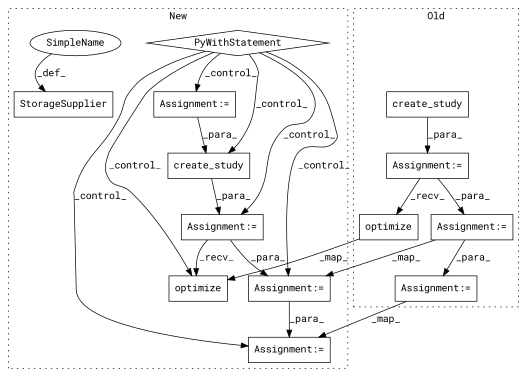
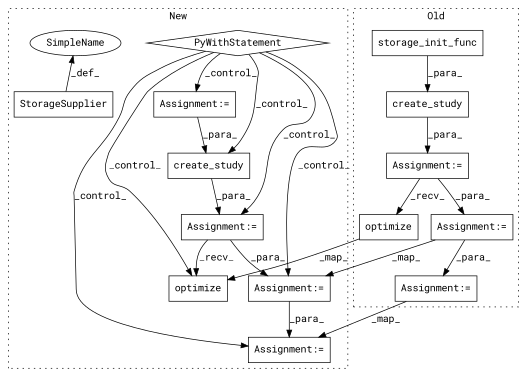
  digraph {
    fontname="Roboto Mono"
    node [a=7 fontname="Roboto Mono" l=1 shape=box]
    edge [fontname="Roboto Mono"]
    n1 [a=32 l="13,1" label=create_study s="3524,3556"]
    n2 [label="Assignment:=" s=3523]
    n3 [a=32 l="9,1" label=optimize s="3569,3589"]
+   n4 [a=32 l=19 label=storage_init_func s=3537]
    n5 [label="Assignment:=" s=3606]
    n6 [label="Assignment:=" s=3630]
    n7 [a=104 l="10,2" label=PyWithStatement s="3346,3385" shape=diamond]
    n8 [a=32 l="9,1" label=optimize s="3485,3505"]
    n9 [a=32 l="13,1" label=create_study s="3450,3470"]
    n10 [a=42 label=SimpleName shape=ellipse l=""]
    n11 [l=7 label="Assignment:=" s=3429]
    n12 [label="Assignment:=" s=3449]
    n13 [a=32 l="16,1" label=StorageSupplier s="3356,3384"]
    n14 [label="Assignment:=" s=3524]
    n15 [label="Assignment:=" s=3550]
    subgraph cluster_1 {
      label=Old
      style=dotted
      n1
      n2
      n3
+     n4
      n5
      n6
    }
    subgraph cluster_2 {
      label=New
      style=dotted
      n7
      n8
      n9
      n10
      n11
      n12
      n13
      n14
      n15
    }
    n1 -> n2 [label=_para_]
    n2 -> n3 [label=_recv_]
    n2 -> n5 [label=_para_]
    n3 -> n8 [label=_map_]
+   n4 -> n1 [label=_para_]
    n5 -> n6 [label=_para_]
    n5 -> n14 [label=_map_]
    n6 -> n15 [label=_map_]
    n7 -> n8 [label=_control_]
    n7 -> n9 [label=_control_]
    n7 -> n11 [label=_control_]
    n7 -> n12 [label=_control_]
    n7 -> n14 [label=_control_]
    n7 -> n15 [label=_control_]
    n9 -> n12 [label=_para_]
    n11 -> n9 [label=_para_]
    n12 -> n8 [label=_recv_]
    n12 -> n14 [label=_para_]
-   n10 -> n13 [label=_def_]
+   n13 -> n10 [label=_def_]
    n14 -> n15 [label=_para_]
  }
